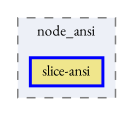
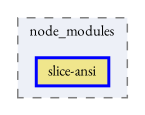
  digraph {
    compound=true
    fontname="EB Garamond"
    n1 [color=blue fillcolor=khaki fontname="EB Garamond" fontsize=10 height=0.2 label="slice-ansi" shape=box style="filled,bold" width=0.4]
    subgraph cluster_1 {
      bgcolor="#edf0f7"
      fontsize=10
-     label=node_ansi
+     label=node_modules
      pencolor=grey50
      style="filled,dashed"
      n1
    }
  }
